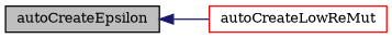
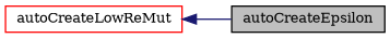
  digraph {
    rankdir=LR
    fontname="DejaVu Serif"
    node [fontname="DejaVu Serif" fontsize=10 shape=record]
    n1 [color=black fillcolor=grey75 fontcolor=black height=0.2 label=autoCreateEpsilon style=filled width=0.4]
    n2 [color=red height=0.2 label=autoCreateLowReMut width=0.4]
-   n1 -> n2 [color=midnightblue dir=back fontname="DejaVu Serif" fontsize=10 labelfontname=FreeSans labelfontsize=10 style=solid]
+   n2 -> n1 [color=midnightblue dir=back fontname="DejaVu Serif" fontsize=10 labelfontname=FreeSans labelfontsize=10 style=solid]
  }
